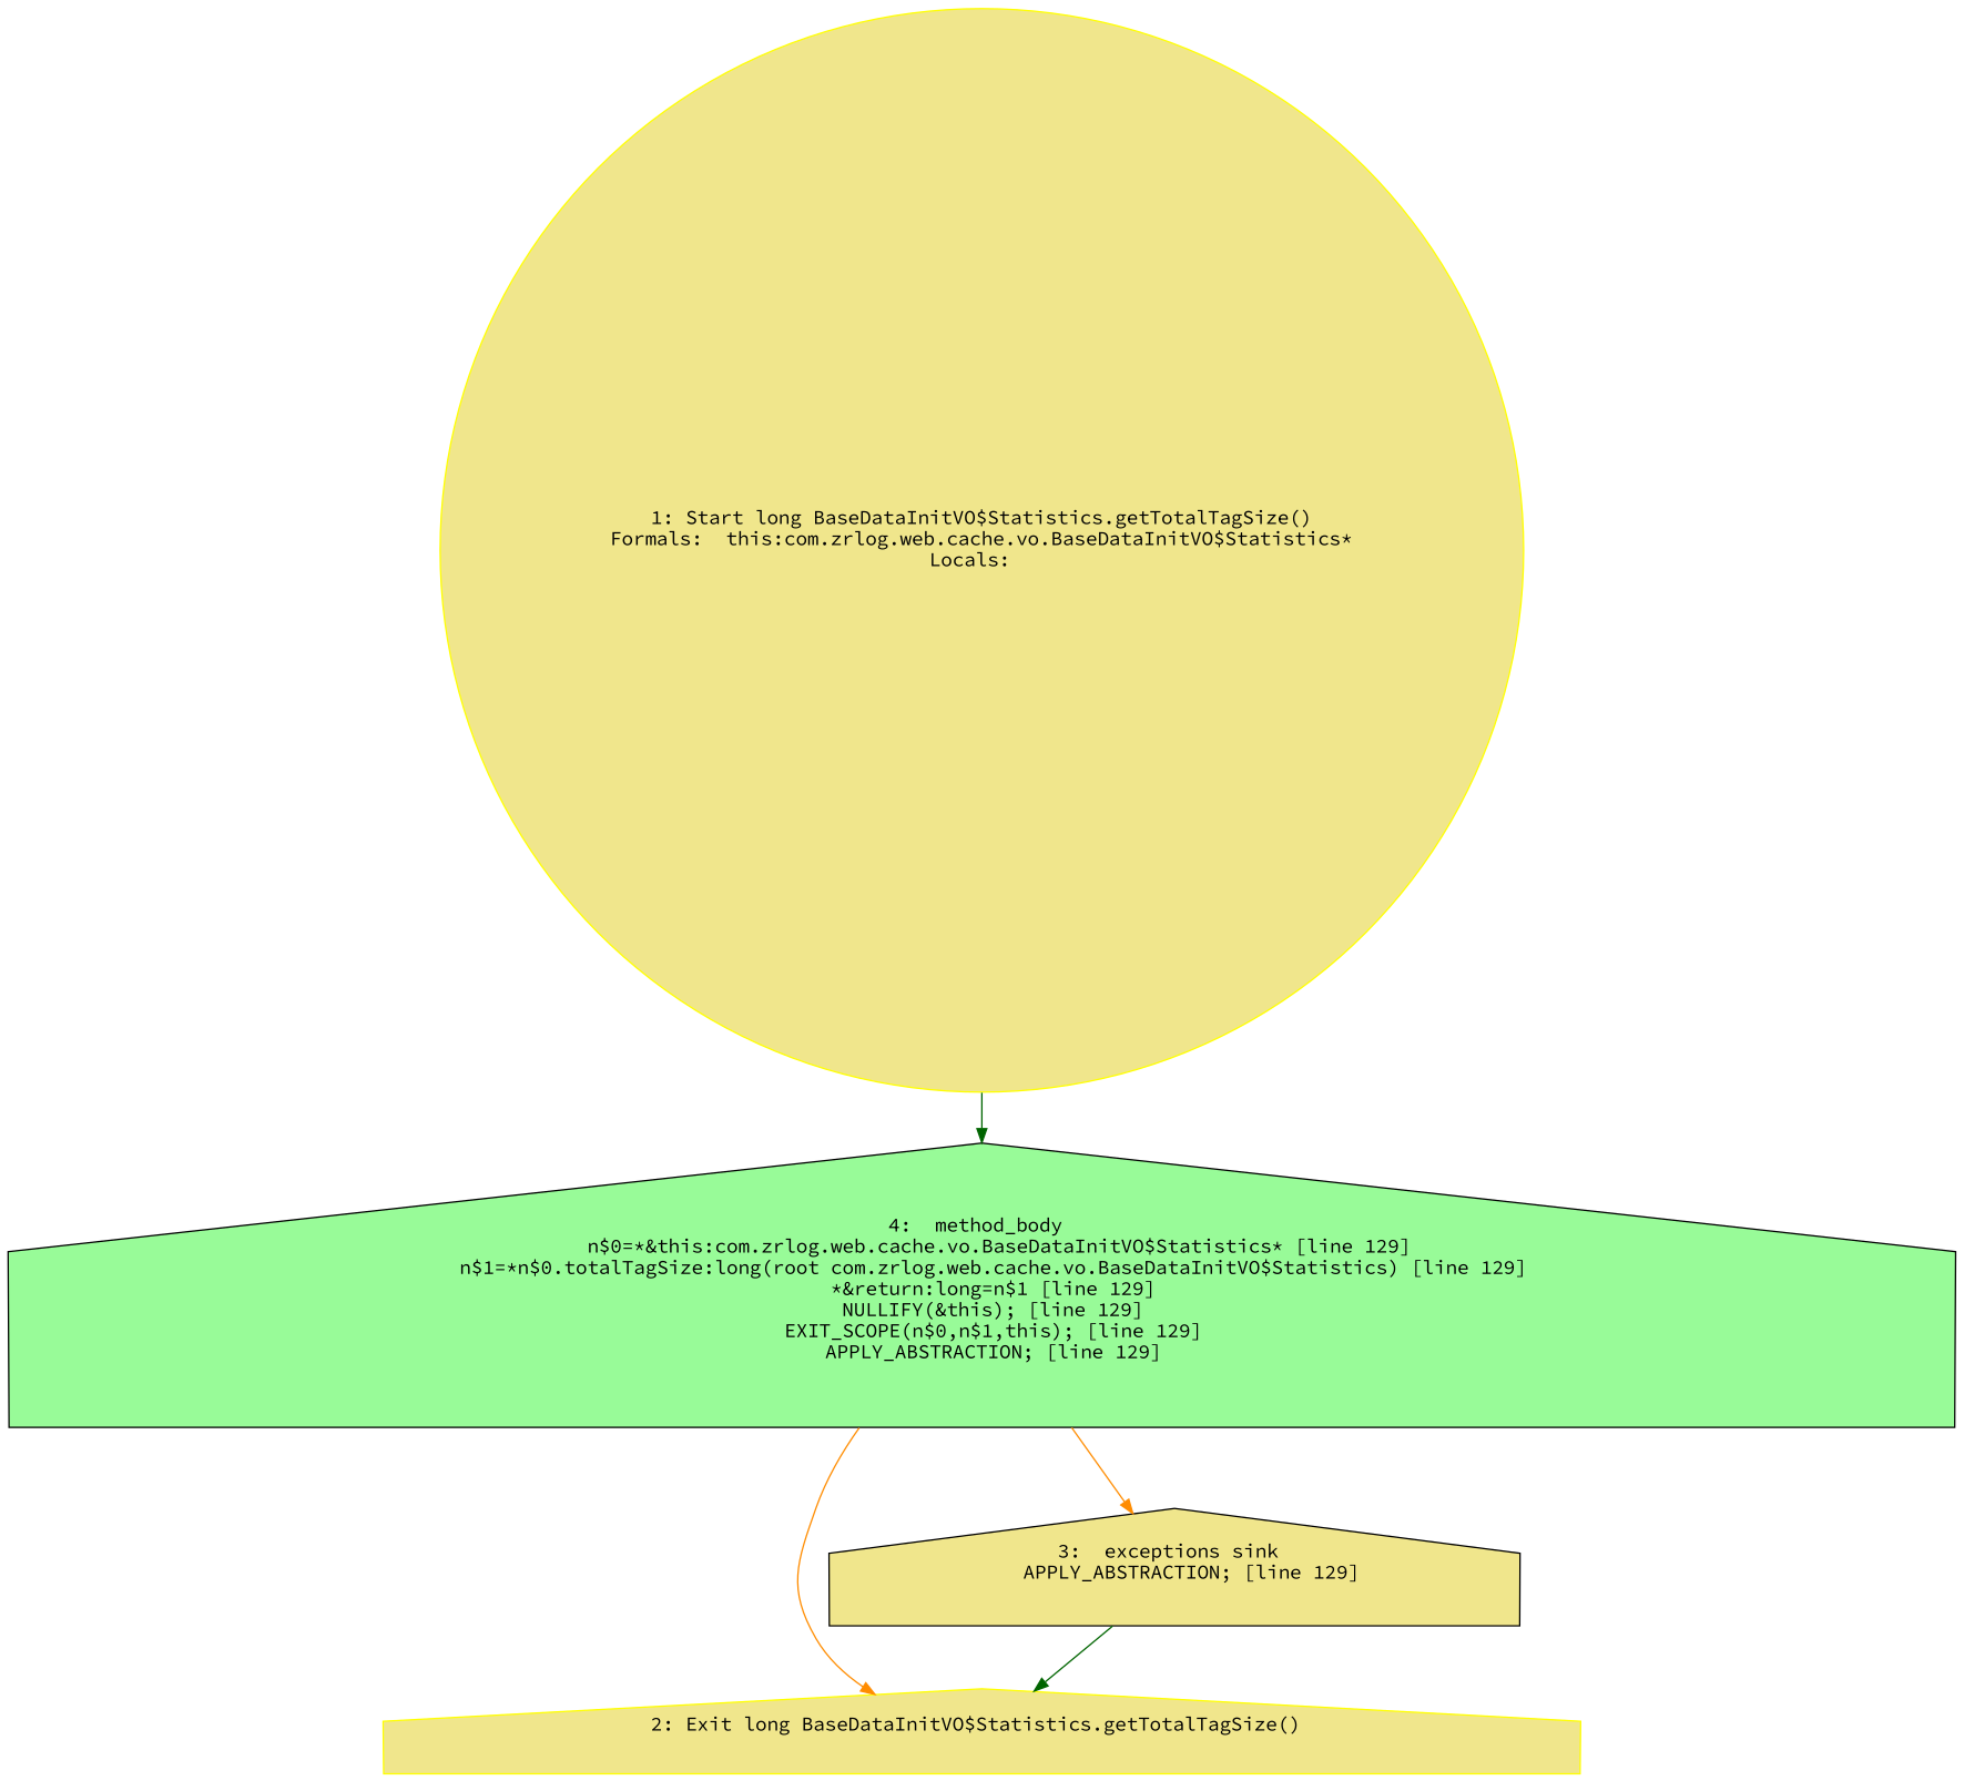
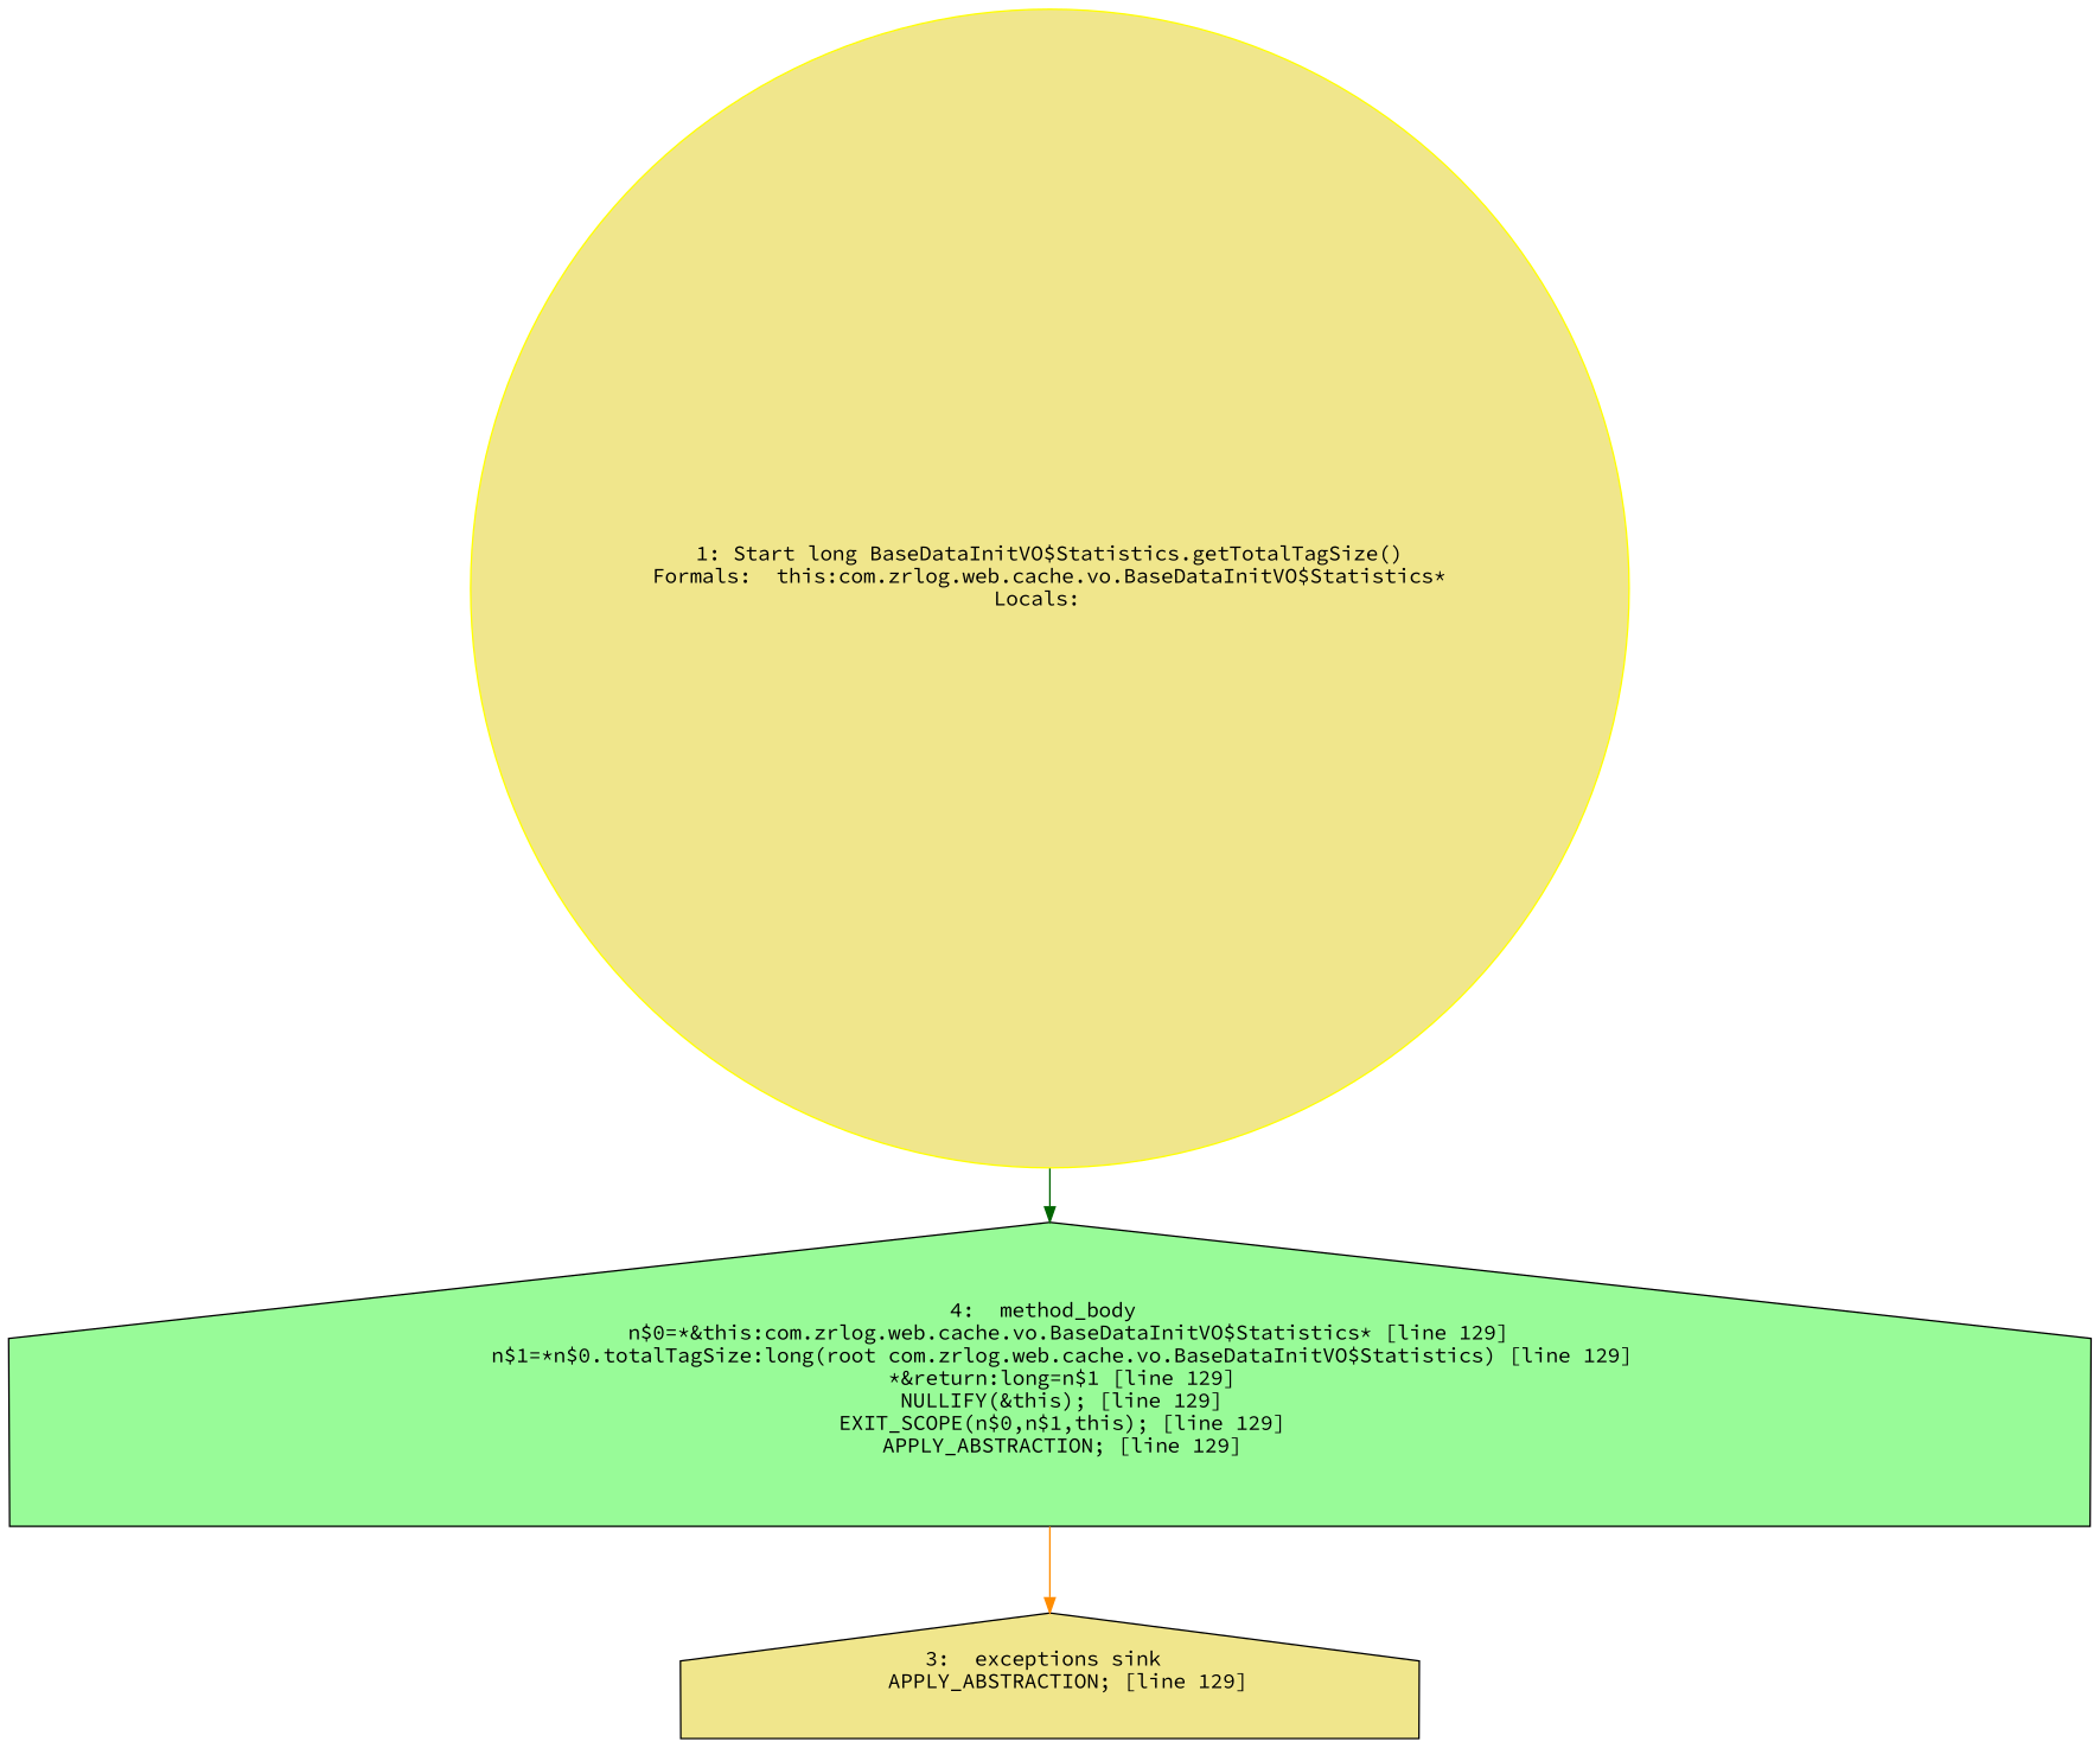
  digraph {
    fontname="Source Code Pro"
    node [style=filled fillcolor=khaki shape=house fontname="Source Code Pro"]
    edge [color=darkgreen fontname="Source Code Pro"]
    n1 [color=yellow label="1: Start long BaseDataInitVO$Statistics.getTotalTagSize()\nFormals:  this:com.zrlog.web.cache.vo.BaseDataInitVO$Statistics*\nLocals:  \n  " shape=circle]
    n2 [label="4:  method_body \n   n$0=*&this:com.zrlog.web.cache.vo.BaseDataInitVO$Statistics* [line 129]\n  n$1=*n$0.totalTagSize:long(root com.zrlog.web.cache.vo.BaseDataInitVO$Statistics) [line 129]\n  *&return:long=n$1 [line 129]\n  NULLIFY(&this); [line 129]\n  EXIT_SCOPE(n$0,n$1,this); [line 129]\n  APPLY_ABSTRACTION; [line 129]\n " fillcolor=palegreen]
-   n3 [color=yellow label="2: Exit long BaseDataInitVO$Statistics.getTotalTagSize() \n  "]
    n4 [label="3:  exceptions sink \n   APPLY_ABSTRACTION; [line 129]\n "]
    n1 -> n2
-   n2 -> n3 [color=darkorange]
    n2 -> n4 [color=darkorange]
-   n4 -> n3
  }
